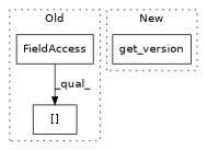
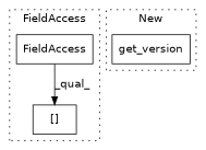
  digraph {
    fontname="DejaVu Sans"
    node [shape=box fontname="DejaVu Sans"]
    n1 [a=2 l="6,1" label="[]" s="1921,1940"]
    n2 [a=22 l=5 label=FieldAccess s=1921]
    n3 [a=32 l=13 label=get_version s=1816]
    subgraph cluster_1 {
-     label=Old
+     label=FieldAccess
      style=dotted
      n1
      n2
    }
    subgraph cluster_2 {
      label=New
      style=dotted
      n3
    }
    n2 -> n1 [label=_qual_ fontname="DejaVu Sans"]
  }
